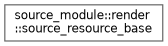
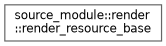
  digraph {
    rankdir=LR
-   n1 [color=grey40 fillcolor=white fontname=Helvetica fontsize=10 height=0.2 label="source_module::render\l::source_resource_base" shape=box style=filled width=0.4]
+   n1 [color=grey40 fillcolor=white fontname=Helvetica fontsize=10 height=0.2 label="source_module::render\l::render_resource_base" shape=box style=filled width=0.4]
  }
